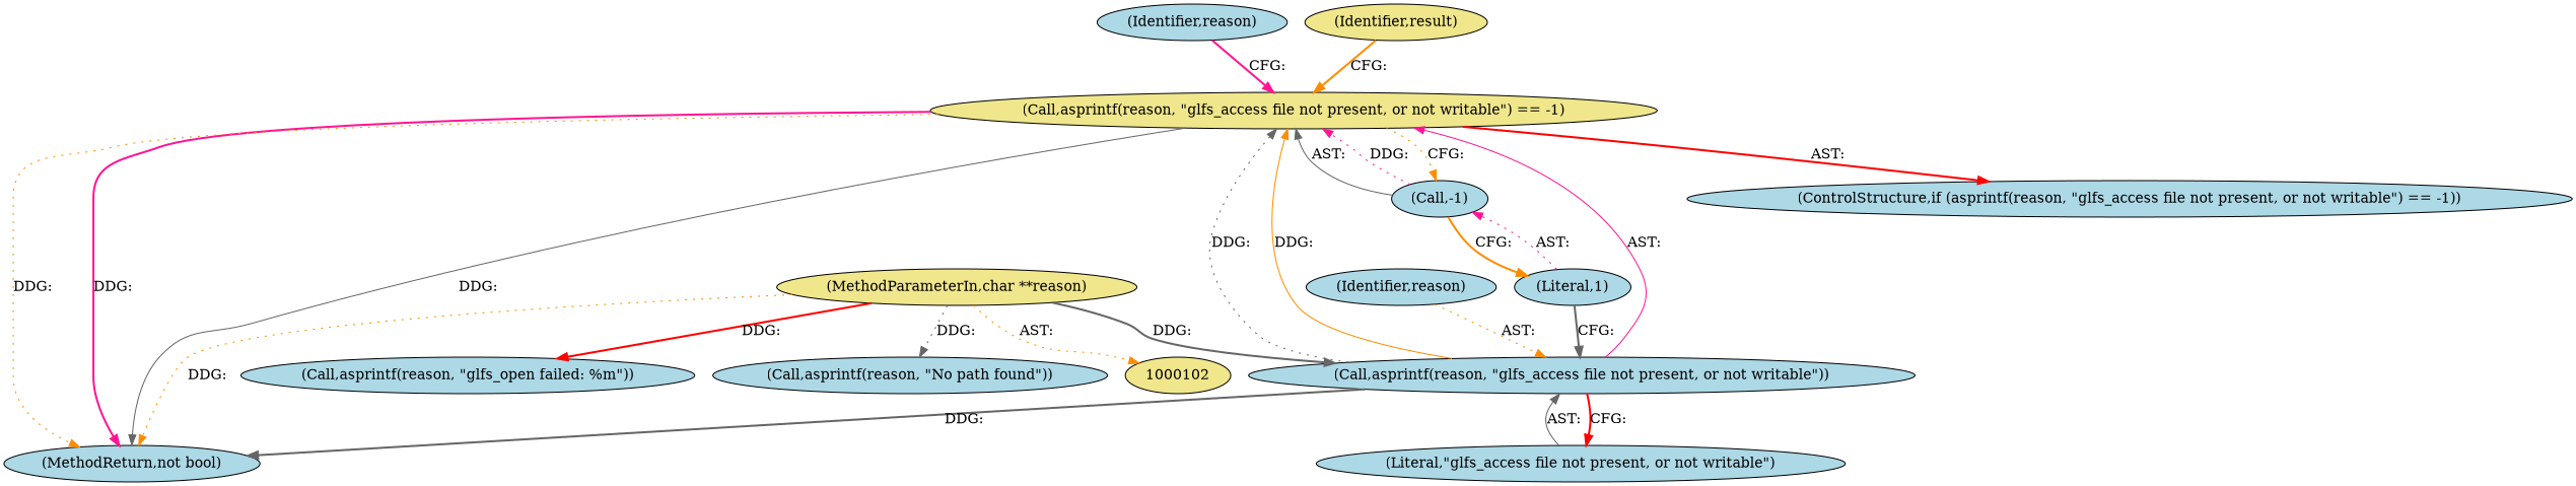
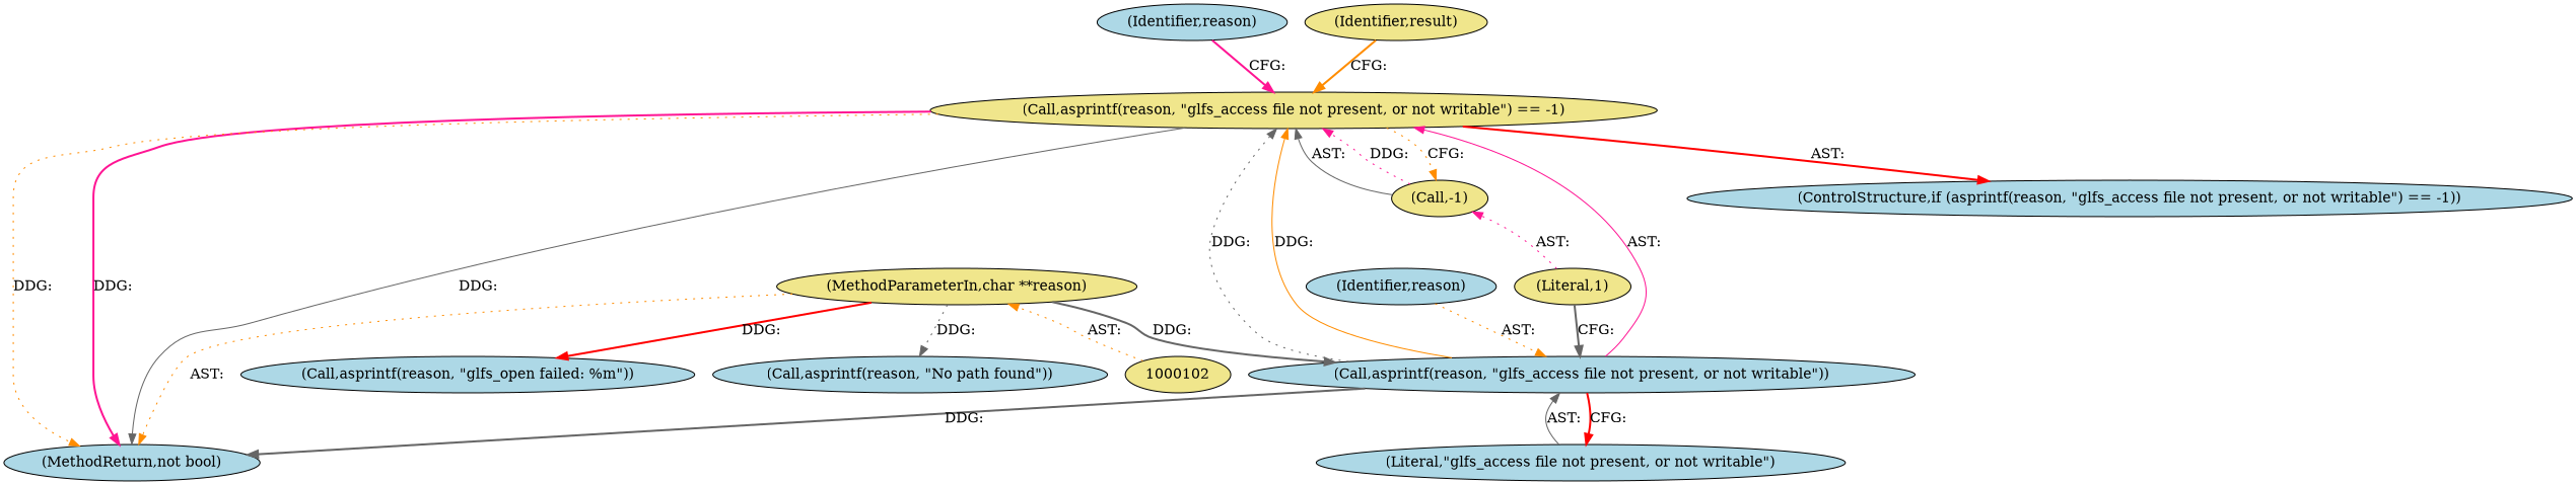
  digraph {
    node [fillcolor=lightblue style=filled]
    edge [color=darkorange style=bold]
    n1 [fillcolor=khaki label="(Call,asprintf(reason, \"glfs_access file not present, or not writable\") == -1)"]
-   n2 [label="(Call,-1)"]
+   n2 [fillcolor=khaki label="(Call,-1)"]
    n3 [label="(ControlStructure,if (asprintf(reason, \"glfs_access file not present, or not writable\") == -1))"]
    n4 [label="(MethodReturn,not bool)"]
-   n5 [label="(Literal,1)"]
+   n5 [fillcolor=khaki label="(Literal,1)"]
    n6 [label="(Call,asprintf(reason, \"glfs_access file not present, or not writable\"))"]
    n7 [label="(Literal,\"glfs_access file not present, or not writable\")"]
    n8 [fillcolor=khaki label="(MethodParameterIn,char **reason)"]
    n9 [label="(Call,asprintf(reason, \"glfs_open failed: %m\"))"]
    n10 [label="(Call,asprintf(reason, \"No path found\"))"]
    1000102 [fillcolor=khaki]
    n12 [label="(Identifier,reason)"]
    n13 [label="(Identifier,reason)"]
    n14 [fillcolor=khaki label="(Identifier,result)"]
    n1 -> n2 [label="CFG: " style=dotted]
    n1 -> n3 [color=red label="AST: "]
    n1 -> n4 [color=deeppink label="DDG: "]
    n1 -> n4 [color=gray40 label="DDG: " style=solid]
    n1 -> n4 [label="DDG: " style=dotted]
    n2 -> n1 [color=gray40 label="AST: " style=solid]
    n2 -> n1 [color=deeppink label="DDG: " style=dotted]
-   n2 -> n5 [label="CFG: "]
    n5 -> n2 [color=deeppink label="AST: " style=dotted]
    n5 -> n6 [color=gray40 label="CFG: "]
    n6 -> n1 [color=deeppink label="AST: " style=solid]
    n6 -> n1 [color=gray40 label="DDG: " style=dotted]
    n6 -> n1 [label="DDG: " style=solid]
    n6 -> n4 [color=gray40 label="DDG: "]
    n6 -> n7 [color=red label="CFG: "]
    n7 -> n6 [color=gray40 label="AST: " style=solid]
-   n8 -> n4 [label="DDG: " style=dotted]
+   n8 -> n4 [label="AST: " style=dotted]
    n8 -> n6 [color=gray40 label="DDG: "]
    n8 -> n9 [color=red label="DDG: "]
    n8 -> n10 [color=gray40 label="DDG: " style=dotted]
-   n8 -> 1000102 [label="AST: " style=dotted]
+   1000102 -> n8 [label="AST: " style=dotted]
    n12 -> n6 [label="AST: " style=dotted]
    n13 -> n1 [color=deeppink label="CFG: "]
    n14 -> n1 [label="CFG: "]
  }
